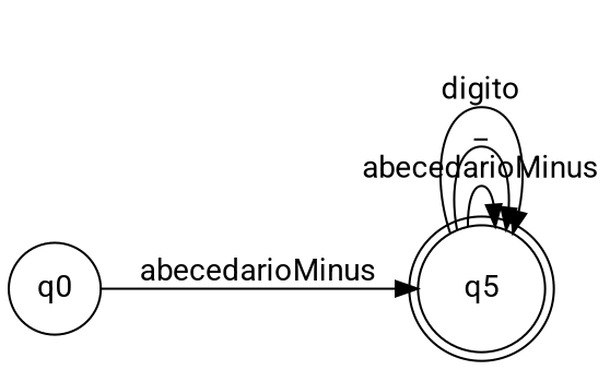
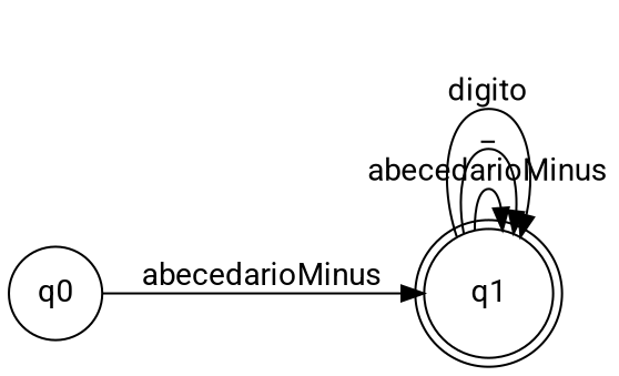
  digraph {
    rankdir=LR
    fontname=Roboto
    node [fontname=Roboto]
    edge [fontname=Roboto]
-   q1 [shape=doublecircle label=q5]
+   q1 [shape=doublecircle]
    q0 [shape=circle]
    q1 -> q1 [label=abecedarioMinus]
    q1 -> q1 [label=_]
    q1 -> q1 [label=digito]
    q0 -> q1 [label=abecedarioMinus]
  }
